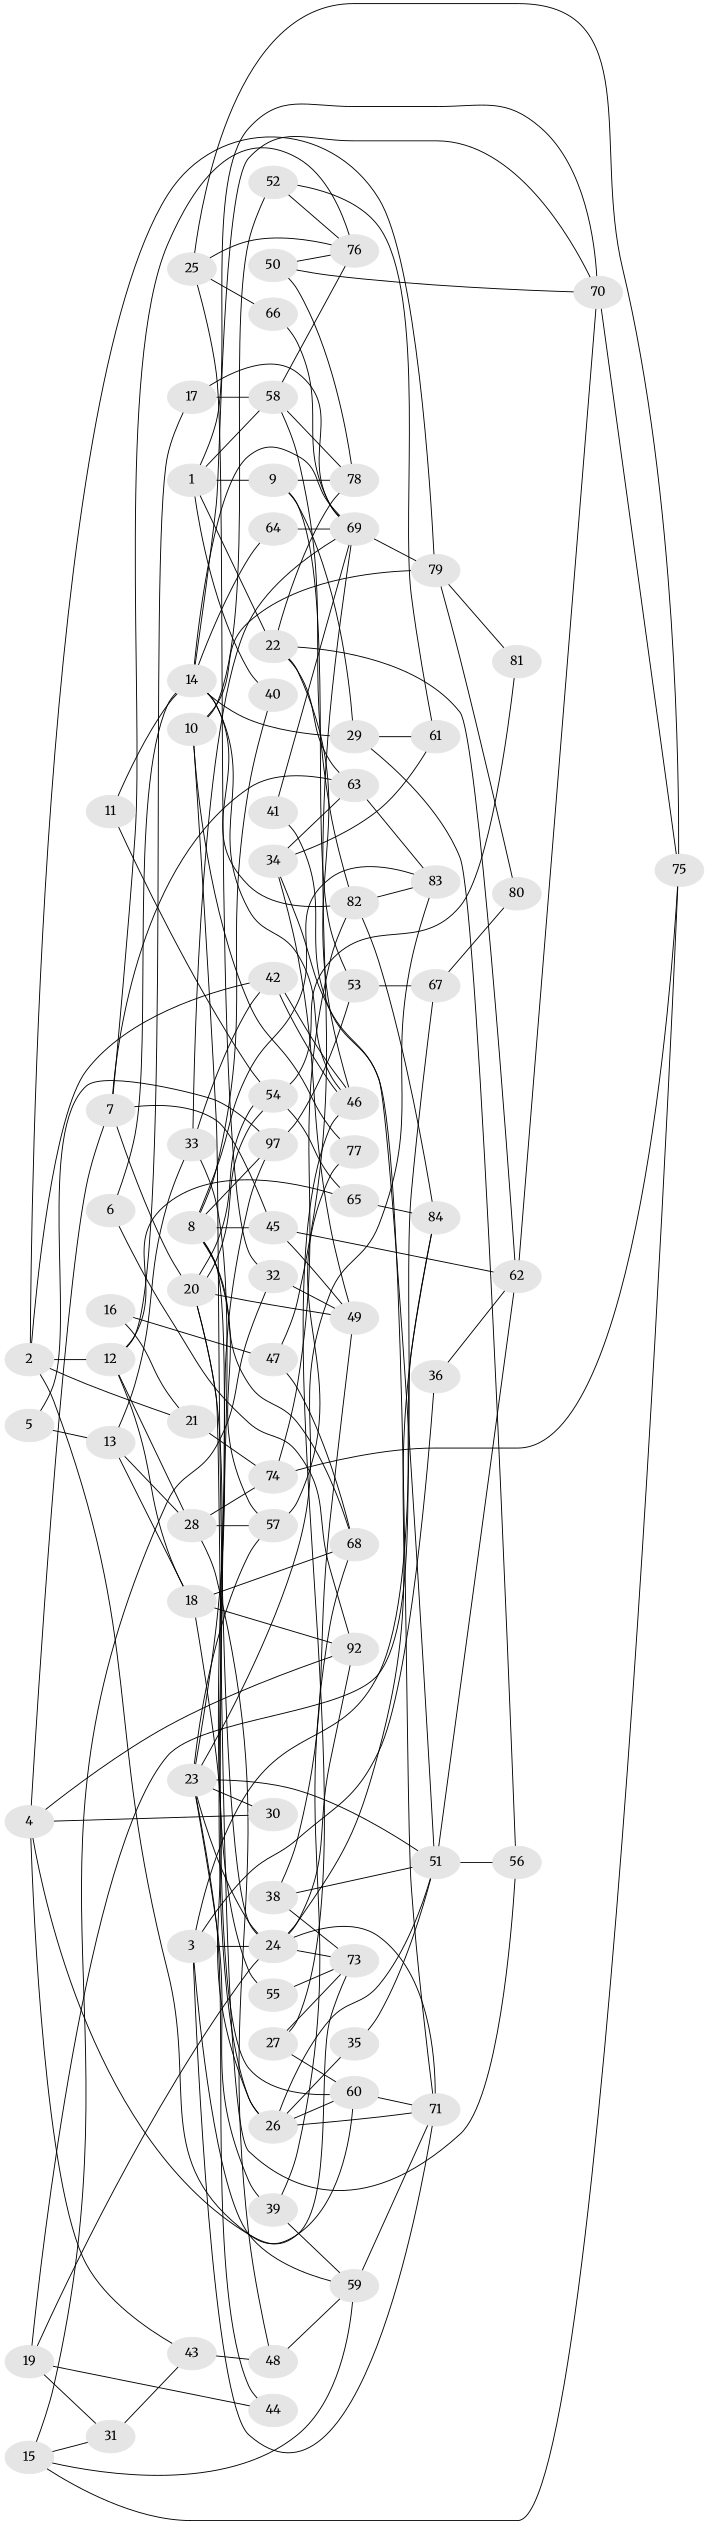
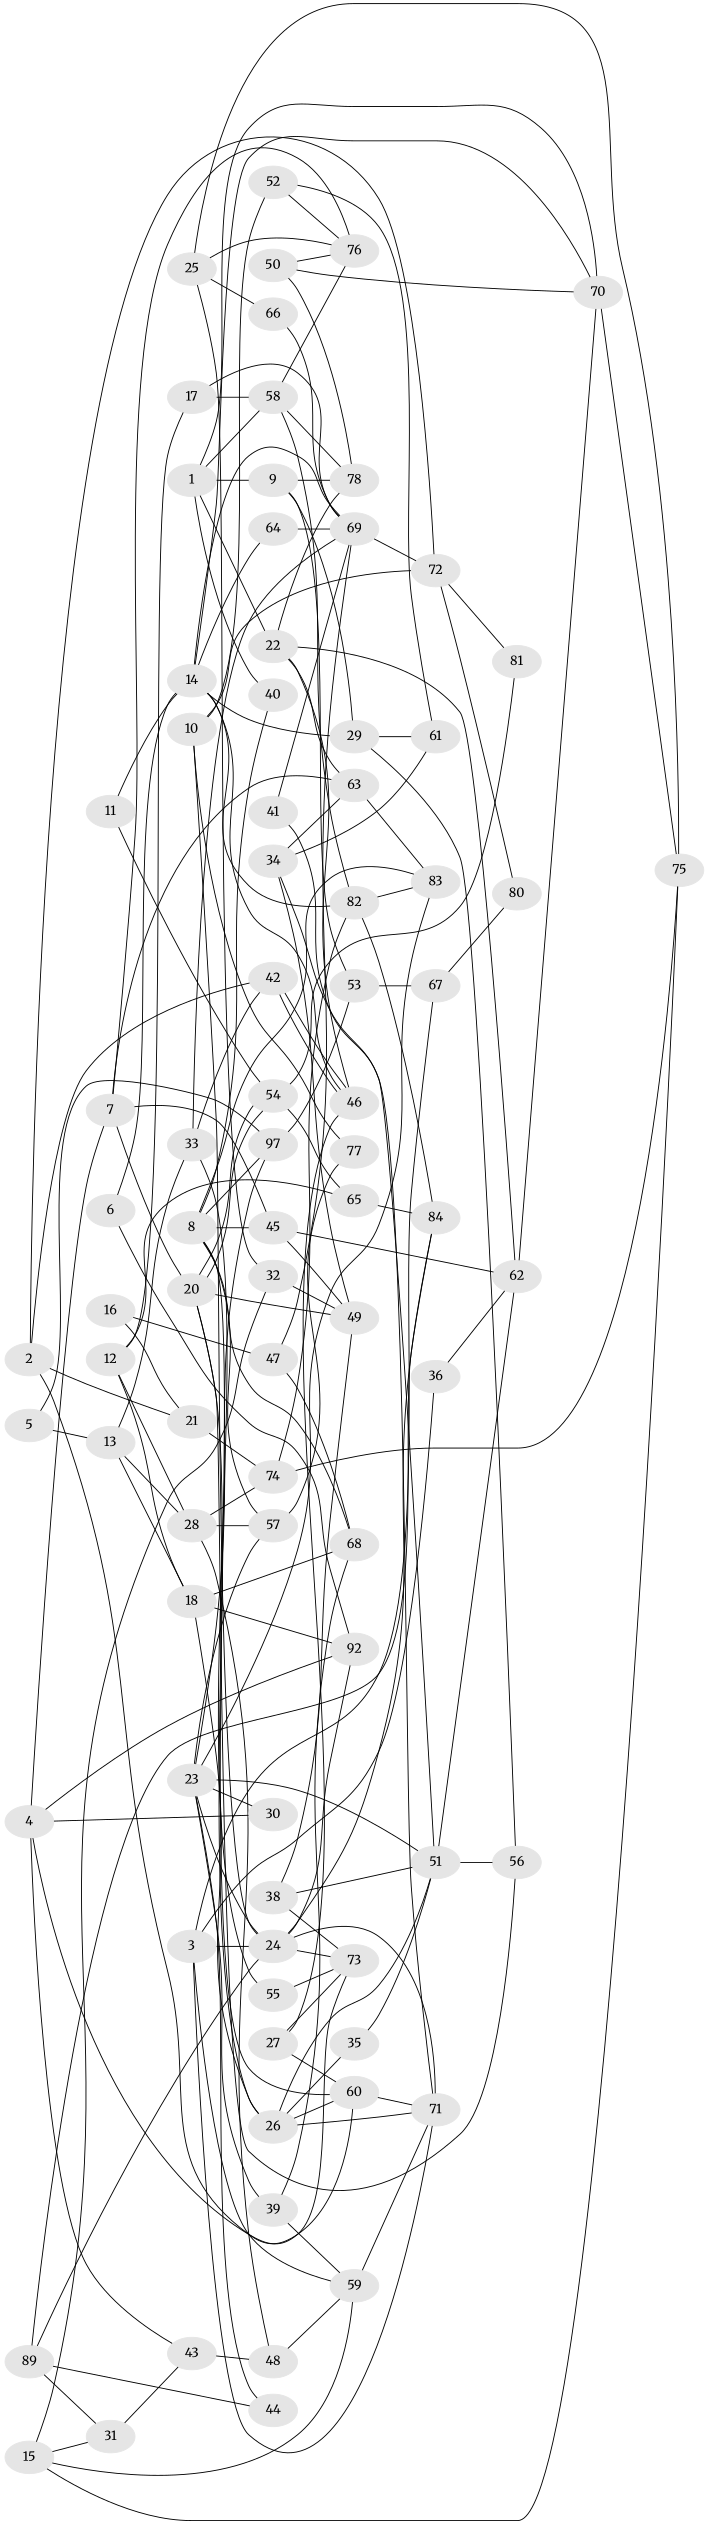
  graph {
    fontname=Merriweather
    rankdir=LR
    node [color=gray90 fontname=Merriweather style=filled]
    edge [fontname=Merriweather]
    1
    9
    22
    40
    58
    70
    29
    53
    78
    63
    46
    62
    76
    82
    75
    2
    12
    21
    42
    60
-   79
+   79 [label=72]
    17
    18
    28
    65
    74
    71
    81
    80
    3
    24
    36
    59
    67
    n35 [label=92]
    73
    84
    4
    7
    30
    43
    20
    45
    48
    5
    13
    n47 [label=97]
    33
    6
    14
    64
    69
    54
    26
    49
    56
    83
    8
    57
    68
    77
    61
    10
    52
    11
    55
    15
    31
    32
    16
    47
    51
    35
-   19
+   19 [label=89]
    44
    23
    39
    25
    66
    27
    34
    38
    41
    50
    1 -- 9
    1 -- 22
    1 -- 40
    1 -- 58
    1 -- 70
    9 -- 29
    9 -- 53
    9 -- 78
    22 -- 78
    22 -- 63
    22 -- 46
    22 -- 62
    58 -- 78
    58 -- 76
    58 -- 82
    70 -- 75
    29 -- 56
    29 -- 61
    53 -- 67
    63 -- 83
    62 -- 70
    82 -- 84
    82 -- 83
-   2 -- 12
    2 -- 21
    2 -- 42
    2 -- 60
    2 -- 79
    12 -- 17
    12 -- 18
    12 -- 28
    12 -- 65
    21 -- 74
    42 -- 46
    42 -- 46
    60 -- 71
    79 -- 81
    79 -- 80
    17 -- 58
    17 -- 69
    18 -- n35
    18 -- 26
    18 -- 68
    28 -- 74
    28 -- 48
    28 -- 57
    65 -- 84
    74 -- 82
    74 -- 75
    3 -- 71
    3 -- 24
    3 -- 36
    3 -- 59
    3 -- 67
    24 -- 71
    24 -- n35
    24 -- 73
    24 -- 84
    36 -- 62
    59 -- 71
    67 -- 80
    4 -- n35
    4 -- 73
    4 -- 7
    4 -- 30
    4 -- 43
    7 -- 63
    7 -- 76
    7 -- 20
    7 -- 45
    43 -- 48
    20 -- 54
    20 -- 54
    20 -- 26
    20 -- 49
    20 -- 56
    45 -- 62
    45 -- 49
    48 -- 59
    5 -- 13
    5 -- n47
    13 -- 18
    13 -- 28
    13 -- 33
    n47 -- 53
    33 -- 42
    33 -- 69
    33 -- 55
    6 -- n35
    6 -- 14
    14 -- 70
    14 -- 29
    14 -- 46
    14 -- 82
    14 -- 64
    14 -- 69
    64 -- 69
    69 -- 79
    54 -- 65
    54 -- 81
    26 -- 60
    26 -- 71
    26 -- 51
    26 -- 35
    8 -- 40
    8 -- 60
    8 -- 45
    8 -- n47
    8 -- 83
    8 -- 57
    8 -- 68
    57 -- 77
    10 -- 79
    10 -- 24
    10 -- 77
    10 -- 52
    52 -- 76
    52 -- 61
    11 -- 14
    11 -- 54
    55 -- 73
    15 -- 75
    15 -- 59
    15 -- 31
    15 -- 32
    31 -- 43
    32 -- 49
    16 -- 21
    16 -- 47
    47 -- 69
    47 -- 68
    51 -- 62
    51 -- 56
    35 -- 51
    19 -- 24
    19 -- 84
    19 -- 31
    19 -- 44
    23 -- 24
    23 -- 30
    23 -- n47
    23 -- 83
    23 -- 57
    23 -- 51
    23 -- 44
    23 -- 39
    39 -- 59
    39 -- 68
    25 -- 76
    25 -- 75
    25 -- 32
    25 -- 66
    66 -- 69
    27 -- 46
    27 -- 60
    27 -- 73
    34 -- 63
    34 -- 49
    34 -- 61
    34 -- 51
    38 -- 73
    38 -- 49
    38 -- 51
    41 -- 71
    41 -- 69
    50 -- 70
    50 -- 78
    50 -- 76
  }
